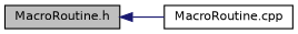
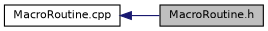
  digraph {
    rankdir=LR
    node [color=black fontname=Helvetica fontsize=10 shape=record style=filled]
    n1 [fillcolor=grey75 fontcolor=black height=0.2 label="MacroRoutine.h" width=0.4]
    n2 [fillcolor=white height=0.2 label="MacroRoutine.cpp" width=0.4]
-   n1 -> n2 [color=midnightblue dir=back fontname=Helvetica fontsize=10 labelfontname=Helvetica labelfontsize=10 style=solid]
+   n2 -> n1 [color=midnightblue dir=back fontname=Helvetica fontsize=10 labelfontname=Helvetica labelfontsize=10 style=solid]
  }
